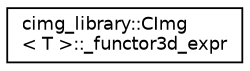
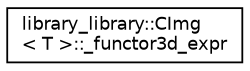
  digraph {
    rankdir=TB
-   n1 [color=black fillcolor=white fontname=Helvetica fontsize=10 height=0.2 label="cimg_library::CImg\l\< T \>::_functor3d_expr" shape=record style=filled width=0.4]
+   n1 [color=black fillcolor=white fontname=Helvetica fontsize=10 height=0.2 label="library_library::CImg\l\< T \>::_functor3d_expr" shape=record style=filled width=0.4]
  }
